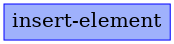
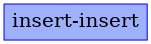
  digraph {
    rankdir=BT
-   n1 [color="#0000FF" fillcolor="#9FB1FC" fontsize=20 label="insert-element" shape=polygon sides=4 style=filled]
+   n1 [color="#0000FF" fillcolor="#9FB1FC" fontsize=20 label="insert-insert" shape=polygon sides=4 style=filled]
  }
